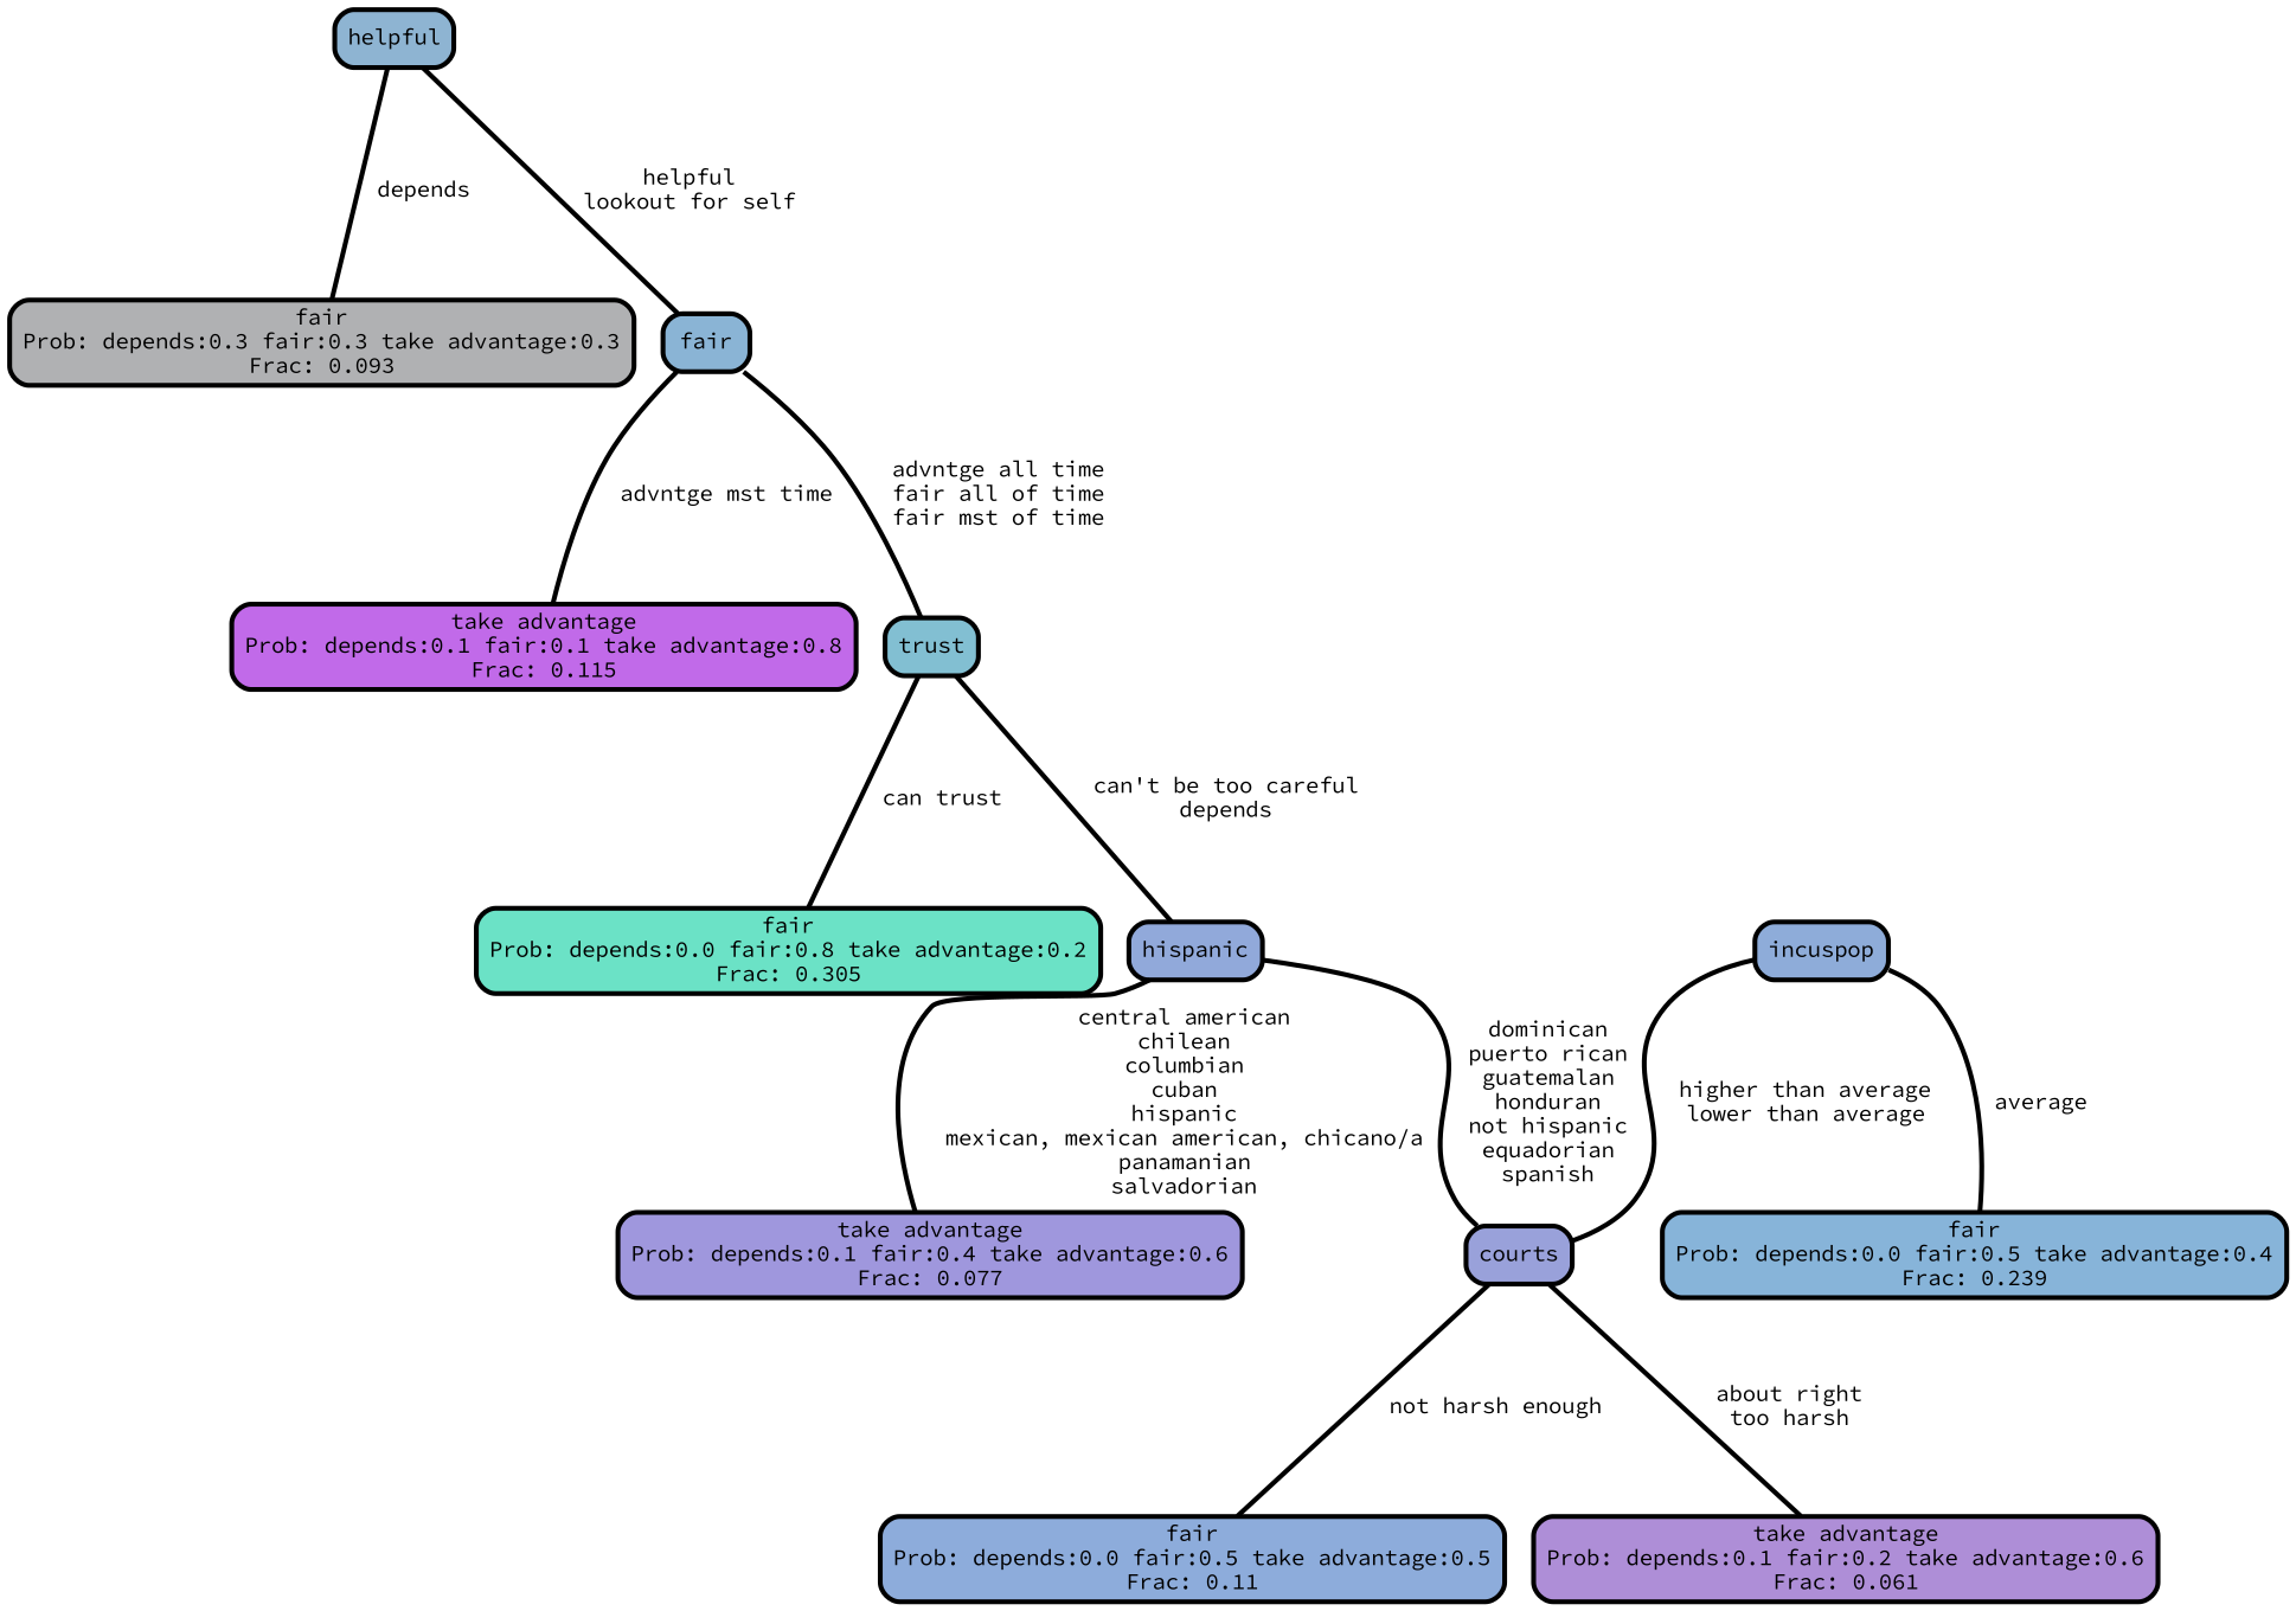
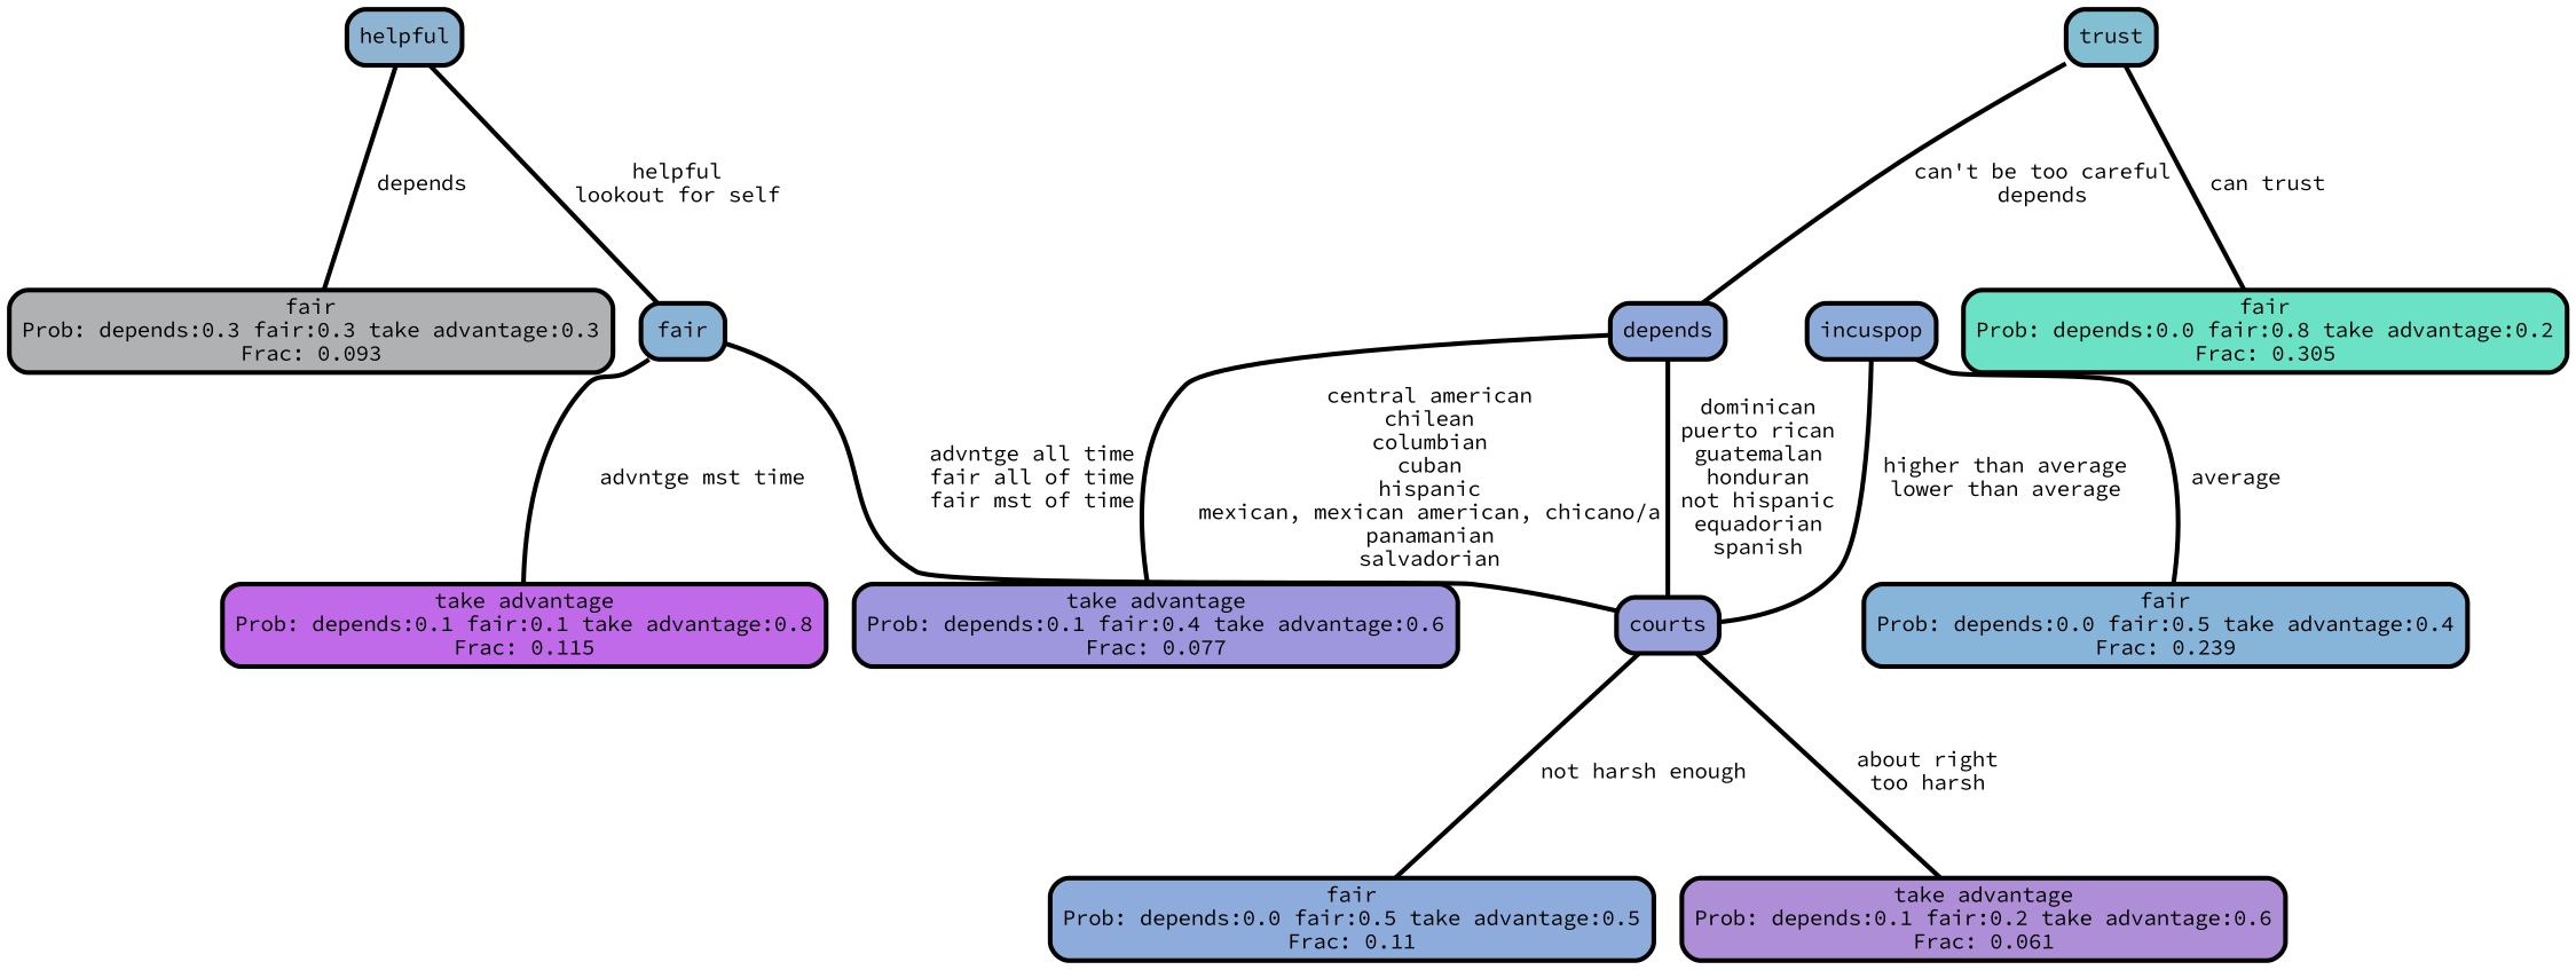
  graph {
    fontname="Source Code Pro"
    ranksep="0 equally"
    splines=straight
    node [color=black fontcolor=black fontname="Source Code Pro" penwidth=3 shape=box style="filled, rounded"]
    edge [color=black fontname="Source Code Pro" penwidth=3]
    n1 [fillcolor="#b0b1b3" label="fair\nProb: depends:0.3 fair:0.3 take advantage:0.3\nFrac: 0.093"]
    n2 [fillcolor="#8eb4d2" label=helpful]
    n3 [fillcolor="#8ab4d5" label=fair]
    n4 [fillcolor="#c16ae9" label="take advantage\nProb: depends:0.1 fair:0.1 take advantage:0.8\nFrac: 0.115"]
    n5 [fillcolor="#82bfd2" label=trust]
    n6 [fillcolor="#6be2c6" label="fair\nProb: depends:0.0 fair:0.8 take advantage:0.2\nFrac: 0.305"]
-   n7 [fillcolor="#91a9da" label=hispanic]
+   n7 [fillcolor="#91a9da" label=depends]
    n8 [fillcolor="#99a1da" label=courts]
    n9 [fillcolor="#9f97dd" label="take advantage\nProb: depends:0.1 fair:0.4 take advantage:0.6\nFrac: 0.077"]
    n10 [fillcolor="#87b4d9" label="fair\nProb: depends:0.0 fair:0.5 take advantage:0.4\nFrac: 0.239"]
    n11 [fillcolor="#8eacd9" label=incuspop]
    n12 [fillcolor="#8dacdb" label="fair\nProb: depends:0.0 fair:0.5 take advantage:0.5\nFrac: 0.11"]
    n13 [fillcolor="#ae8ed7" label="take advantage\nProb: depends:0.1 fair:0.2 take advantage:0.6\nFrac: 0.061"]
    subgraph sub_1 {
      rank=same
    }
    n2 -- n1 [label=" depends"]
    n2 -- n3 [label=" helpful\n lookout for self"]
    n3 -- n4 [label=" advntge mst time"]
-   n3 -- n5 [label=" advntge all time\n fair all of time\n fair mst of time"]
+   n3 -- n8 [label=" advntge all time\n fair all of time\n fair mst of time"]
    n5 -- n6 [label=" can trust"]
    n5 -- n7 [label=" can't be too careful\n depends"]
    n7 -- n8 [label=" dominican\n puerto rican\n guatemalan\n honduran\n not hispanic\n equadorian\n spanish"]
    n7 -- n9 [label=" central american\n chilean\n columbian\n cuban\n hispanic\n mexican, mexican american, chicano/a\n panamanian\n salvadorian"]
    n8 -- n12 [label=" not harsh enough"]
    n8 -- n13 [label=" about right\n too harsh"]
    n11 -- n8 [label=" higher than average\n lower than average"]
    n11 -- n10 [label=" average"]
  }
